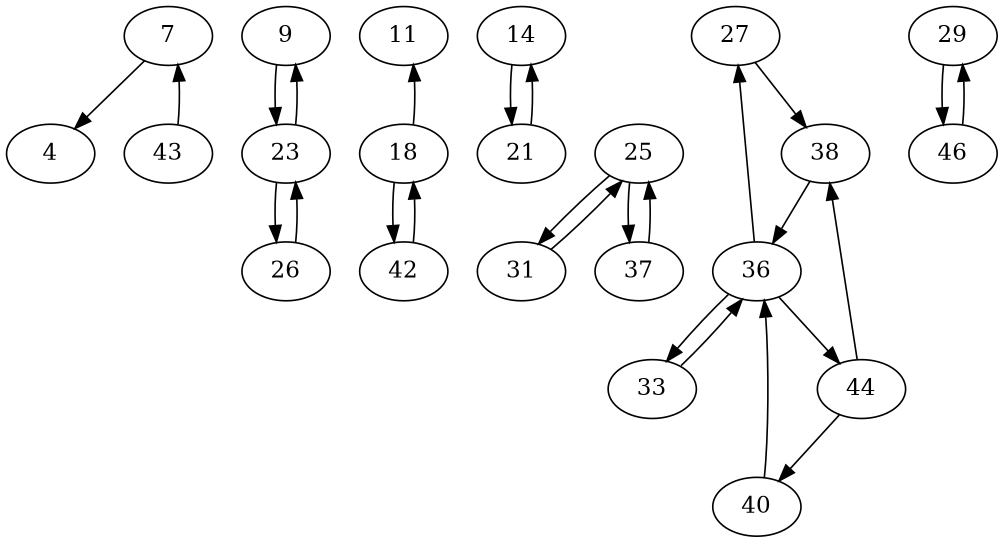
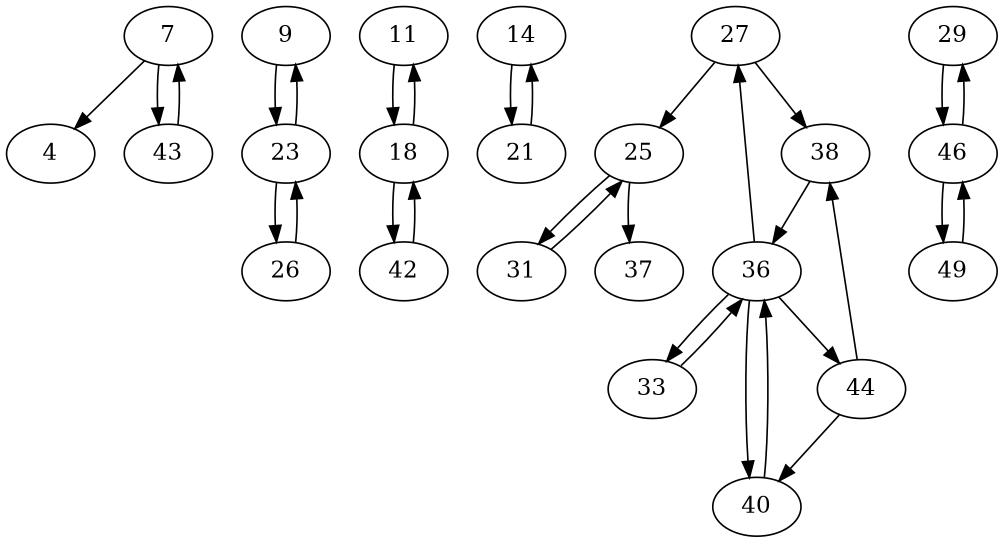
  digraph {
    7
    4
    43
    9
    23
    26
    11
    18
    n9 [label=42]
    14
    21
    25
    31
    37
    27
    38
    36
    33
    40
    44
    29
    46
+   49
    7 -> 4
+   7 -> 43
    43 -> 7
    9 -> 23
    23 -> 9
    23 -> 26
    26 -> 23
+   11 -> 18
    18 -> 11
    18 -> n9
    n9 -> 18
    14 -> 21
    21 -> 14
    25 -> 31
    25 -> 37
    31 -> 25
-   37 -> 25
+   27 -> 25
    27 -> 38
    38 -> 36
    36 -> 27
    36 -> 33
+   36 -> 40
    36 -> 44
    33 -> 36
    40 -> 36
    44 -> 38
    44 -> 40
    29 -> 46
    46 -> 29
+   46 -> 49
+   49 -> 46
  }
